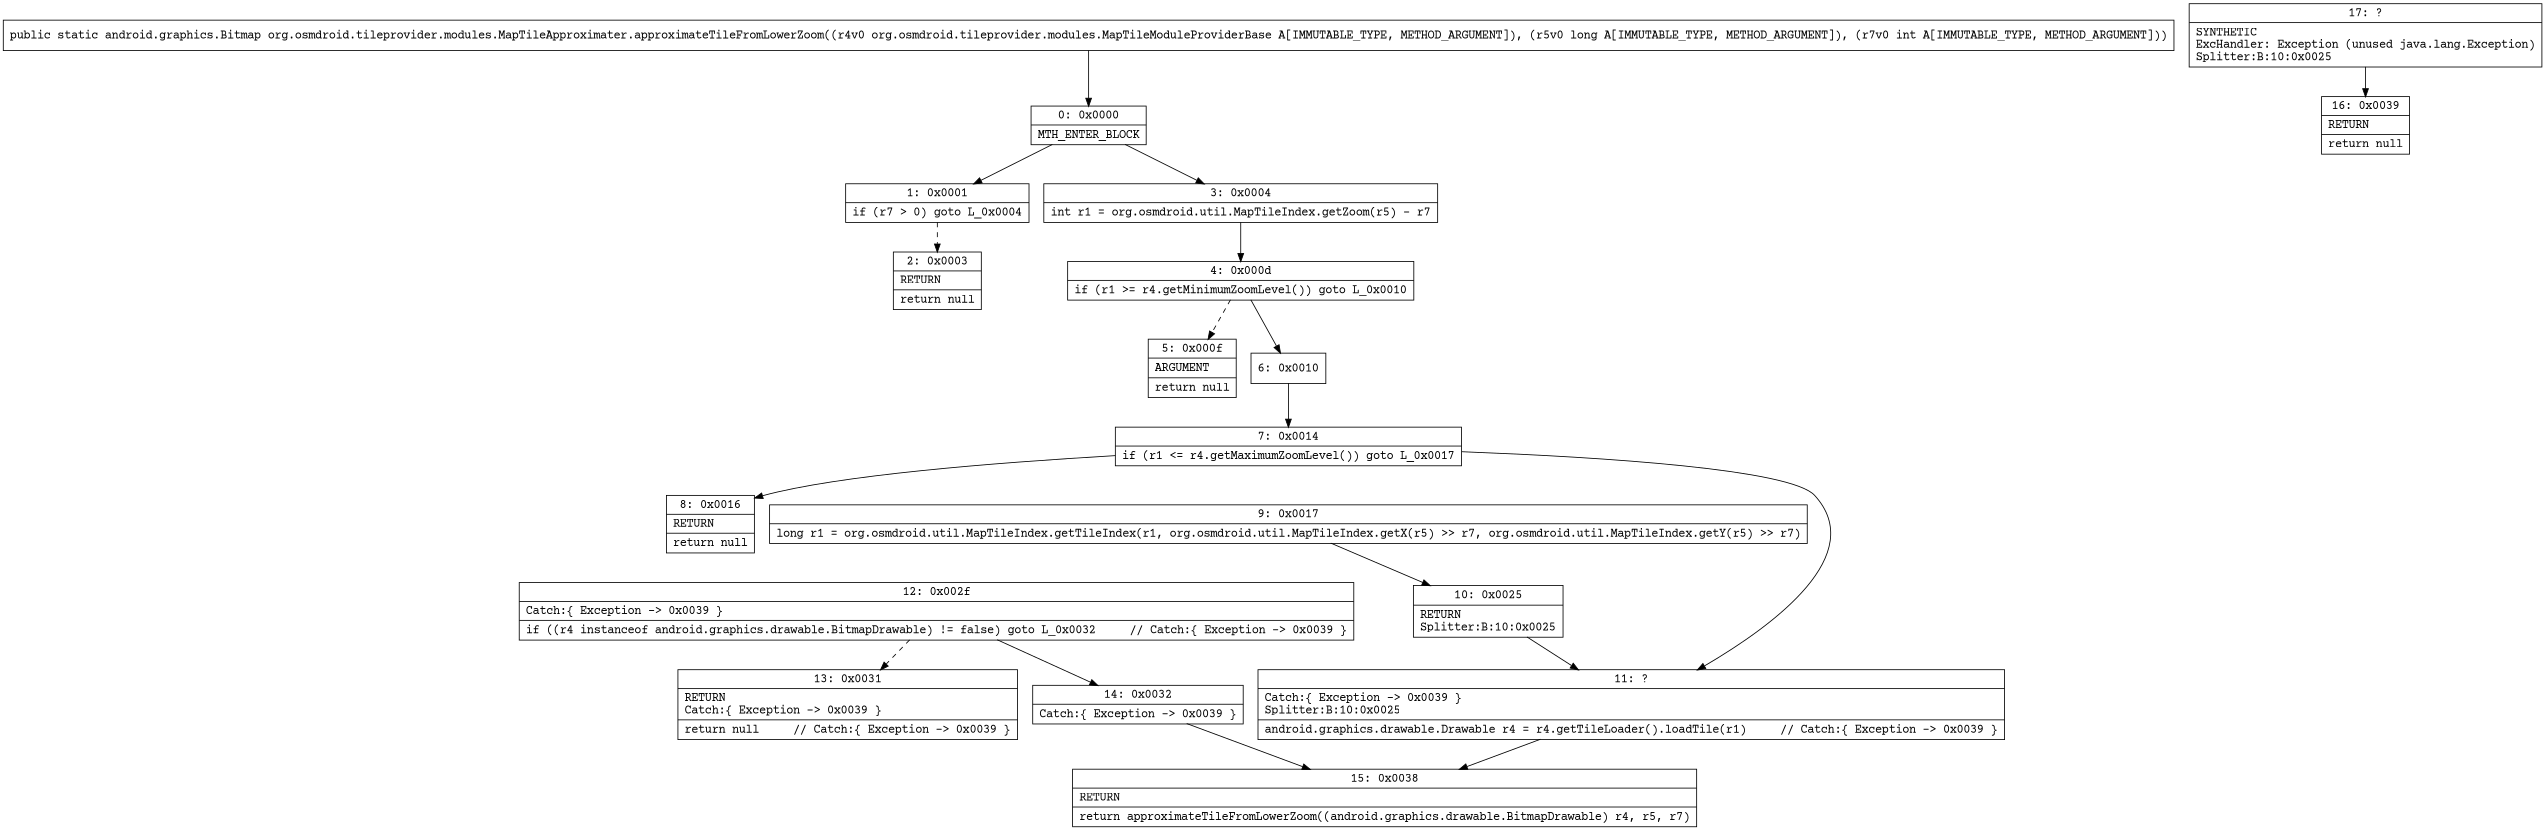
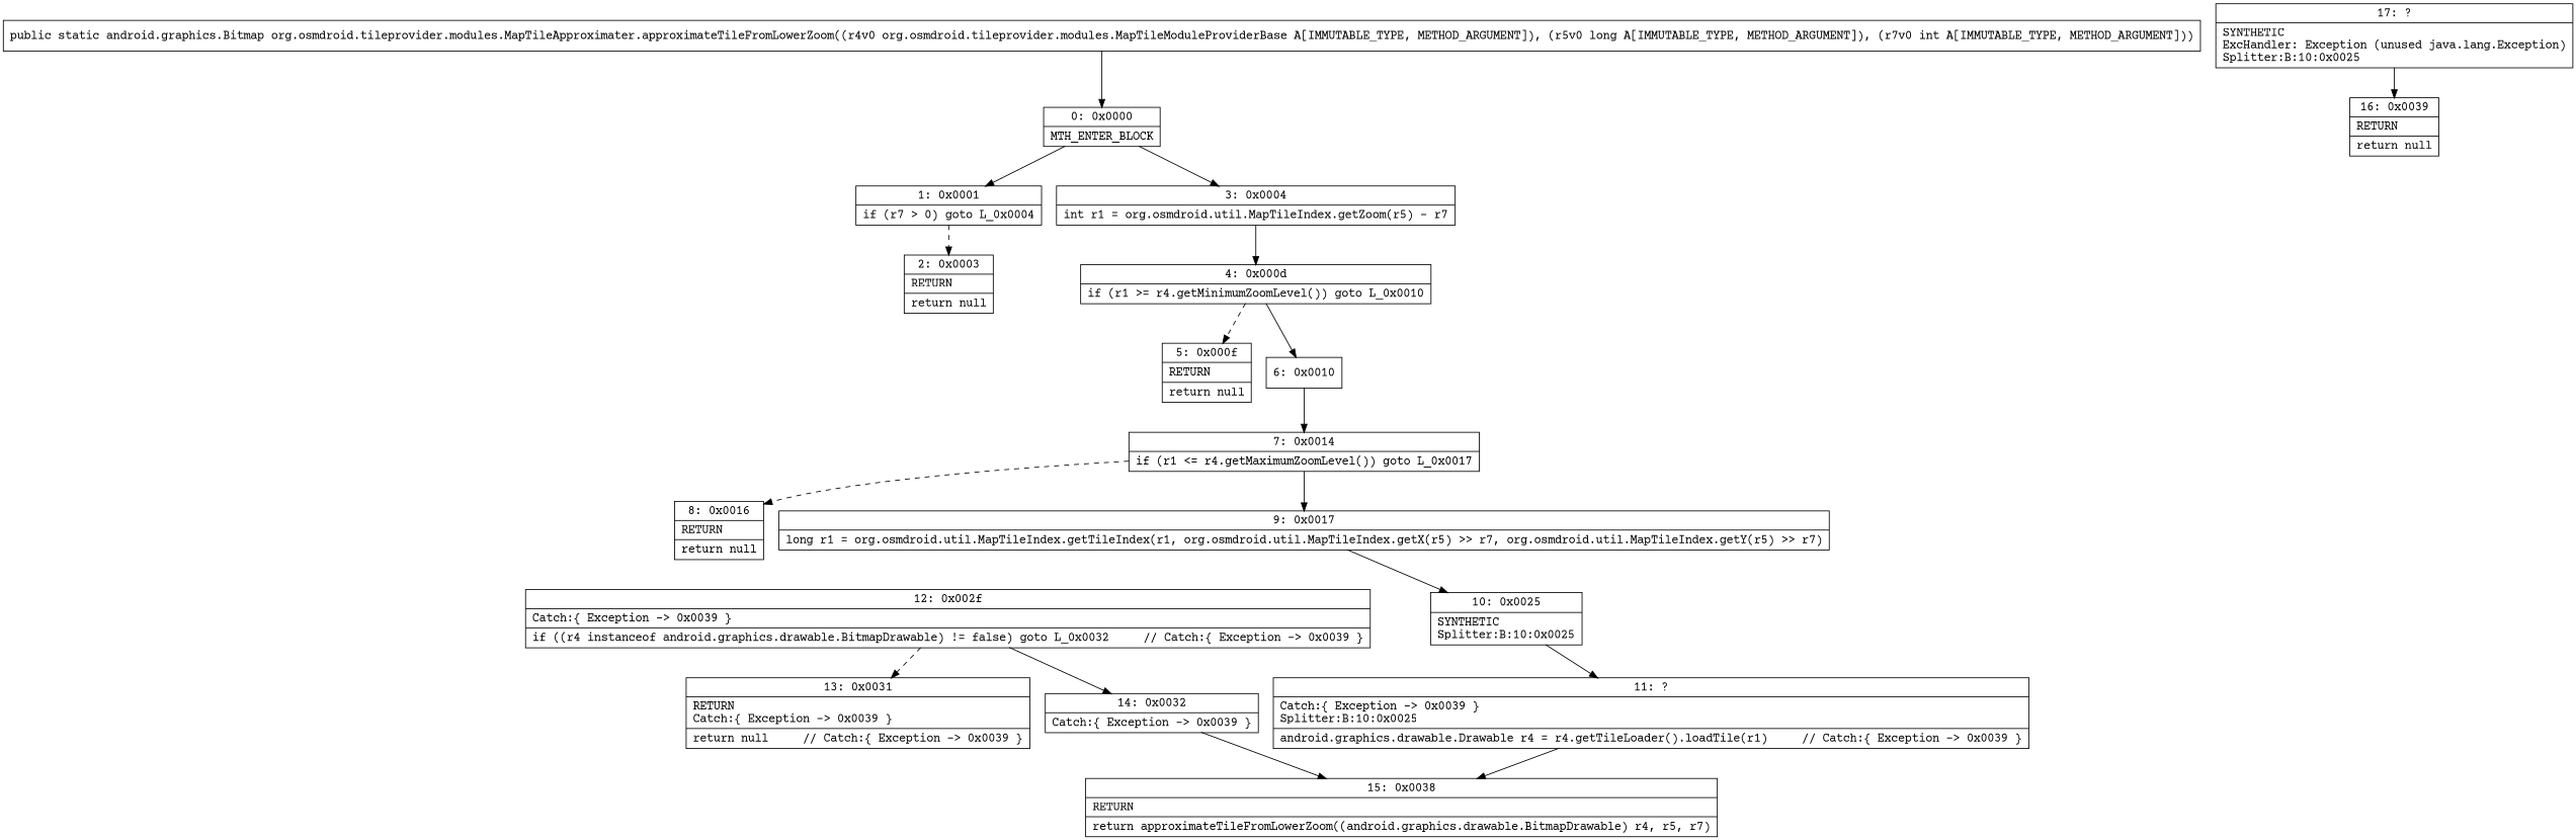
  digraph {
    fontname="Courier Prime"
    node [fontname="Courier Prime" shape=record]
    edge [fontname="Courier Prime"]
    n1 [label="{0\:\ 0x0000|MTH_ENTER_BLOCK\l}"]
    n2 [label="{1\:\ 0x0001|if (r7 \> 0) goto L_0x0004\l}"]
    n3 [label="{3\:\ 0x0004|int r1 = org.osmdroid.util.MapTileIndex.getZoom(r5) \- r7\l}"]
    n4 [label="{2\:\ 0x0003|RETURN\l|return null\l}"]
    n5 [label="{4\:\ 0x000d|if (r1 \>= r4.getMinimumZoomLevel()) goto L_0x0010\l}"]
-   n6 [label="{5\:\ 0x000f|ARGUMENT\l|return null\l}"]
+   n6 [label="{5\:\ 0x000f|RETURN\l|return null\l}"]
    n7 [label="{6\:\ 0x0010}"]
    n8 [label="{7\:\ 0x0014|if (r1 \<= r4.getMaximumZoomLevel()) goto L_0x0017\l}"]
    n9 [label="{8\:\ 0x0016|RETURN\l|return null\l}"]
    n10 [label="{9\:\ 0x0017|long r1 = org.osmdroid.util.MapTileIndex.getTileIndex(r1, org.osmdroid.util.MapTileIndex.getX(r5) \>\> r7, org.osmdroid.util.MapTileIndex.getY(r5) \>\> r7)\l}"]
-   n11 [label="{10\:\ 0x0025|RETURN\lSplitter:B:10:0x0025\l}"]
+   n11 [label="{10\:\ 0x0025|SYNTHETIC\lSplitter:B:10:0x0025\l}"]
    n12 [label="{11\:\ ?|Catch:\{ Exception \-\> 0x0039 \}\lSplitter:B:10:0x0025\l|android.graphics.drawable.Drawable r4 = r4.getTileLoader().loadTile(r1)     \/\/ Catch:\{ Exception \-\> 0x0039 \}\l}"]
    n13 [label="{15\:\ 0x0038|RETURN\l|return approximateTileFromLowerZoom((android.graphics.drawable.BitmapDrawable) r4, r5, r7)\l}"]
    n14 [label="{17\:\ ?|SYNTHETIC\lExcHandler: Exception (unused java.lang.Exception)\lSplitter:B:10:0x0025\l}"]
    n15 [label="{16\:\ 0x0039|RETURN\l|return null\l}"]
    n16 [label="{12\:\ 0x002f|Catch:\{ Exception \-\> 0x0039 \}\l|if ((r4 instanceof android.graphics.drawable.BitmapDrawable) != false) goto L_0x0032     \/\/ Catch:\{ Exception \-\> 0x0039 \}\l}"]
    n17 [label="{13\:\ 0x0031|RETURN\lCatch:\{ Exception \-\> 0x0039 \}\l|return null     \/\/ Catch:\{ Exception \-\> 0x0039 \}\l}"]
    n18 [label="{14\:\ 0x0032|Catch:\{ Exception \-\> 0x0039 \}\l}"]
    n19 [label="{public static android.graphics.Bitmap org.osmdroid.tileprovider.modules.MapTileApproximater.approximateTileFromLowerZoom((r4v0 org.osmdroid.tileprovider.modules.MapTileModuleProviderBase A[IMMUTABLE_TYPE, METHOD_ARGUMENT]), (r5v0 long A[IMMUTABLE_TYPE, METHOD_ARGUMENT]), (r7v0 int A[IMMUTABLE_TYPE, METHOD_ARGUMENT])) }"]
    n1 -> n2
    n1 -> n3
    n2 -> n4 [style=dashed]
    n3 -> n5
    n5 -> n6 [style=dashed]
    n5 -> n7
    n7 -> n8
-   n8 -> n9 [style=solid]
-   n8 -> n12
+   n8 -> n9 [style=dashed]
+   n8 -> n10
    n10 -> n11
    n11 -> n12
    n12 -> n13
    n14 -> n15
    n16 -> n17 [style=dashed]
    n16 -> n18
    n18 -> n13
    n19 -> n1
  }
